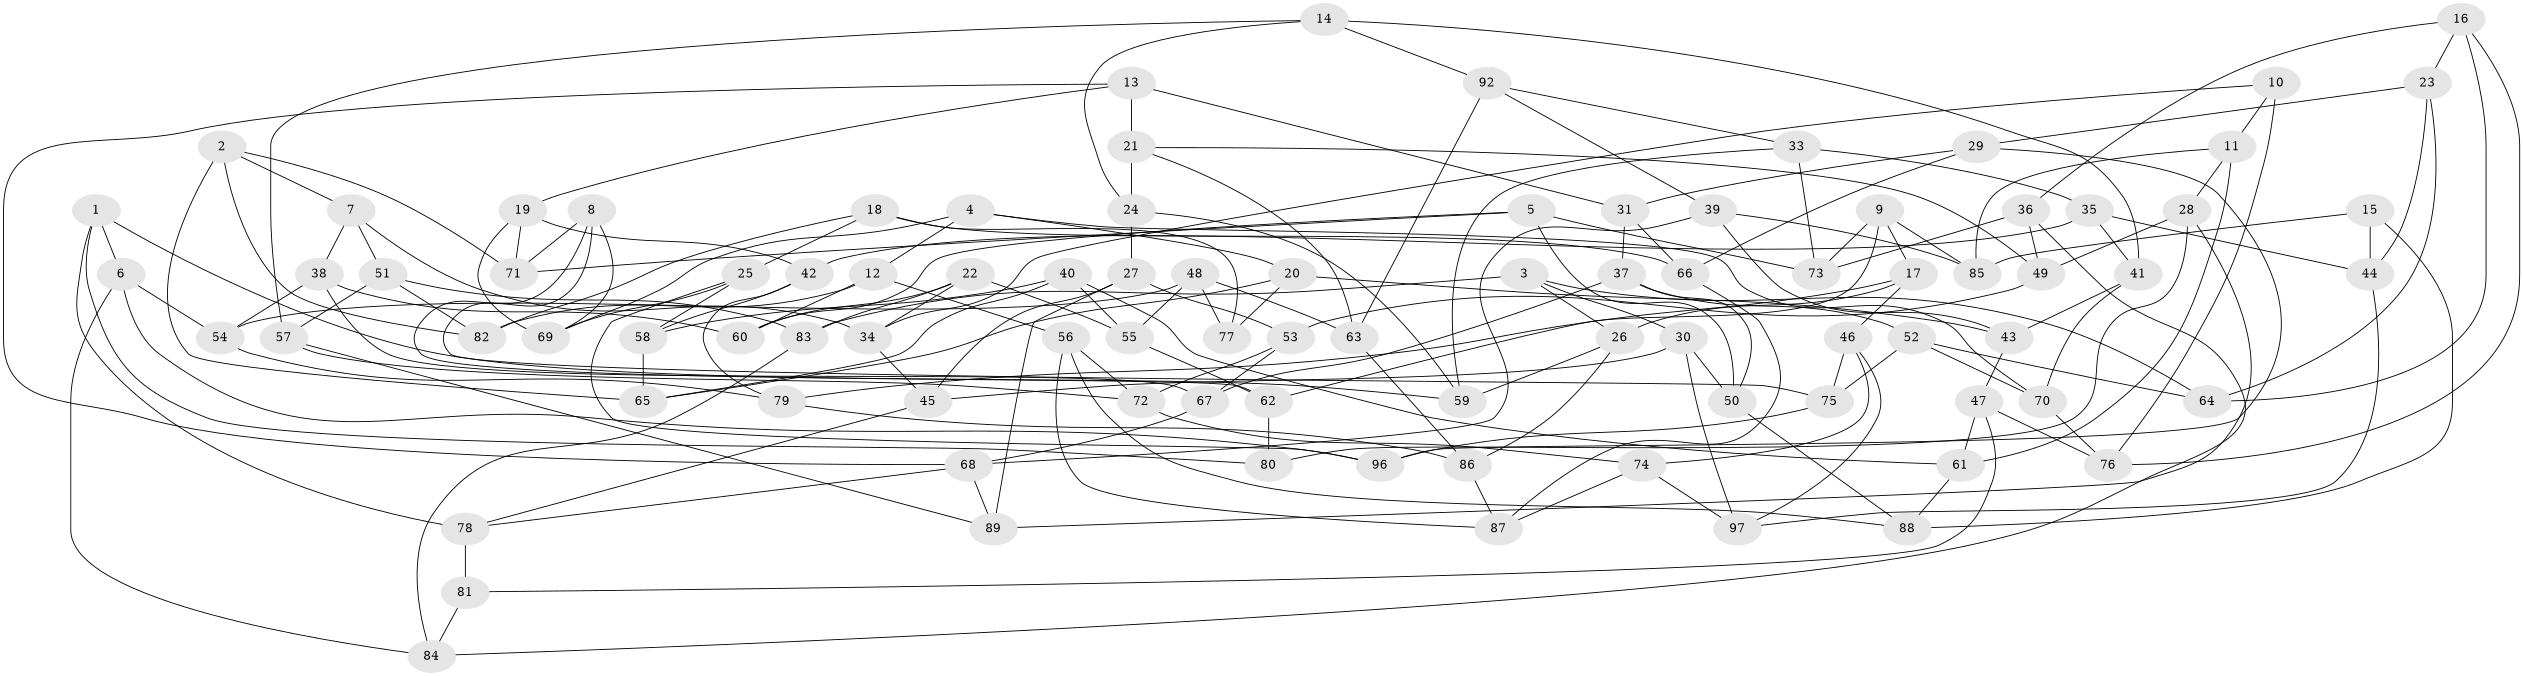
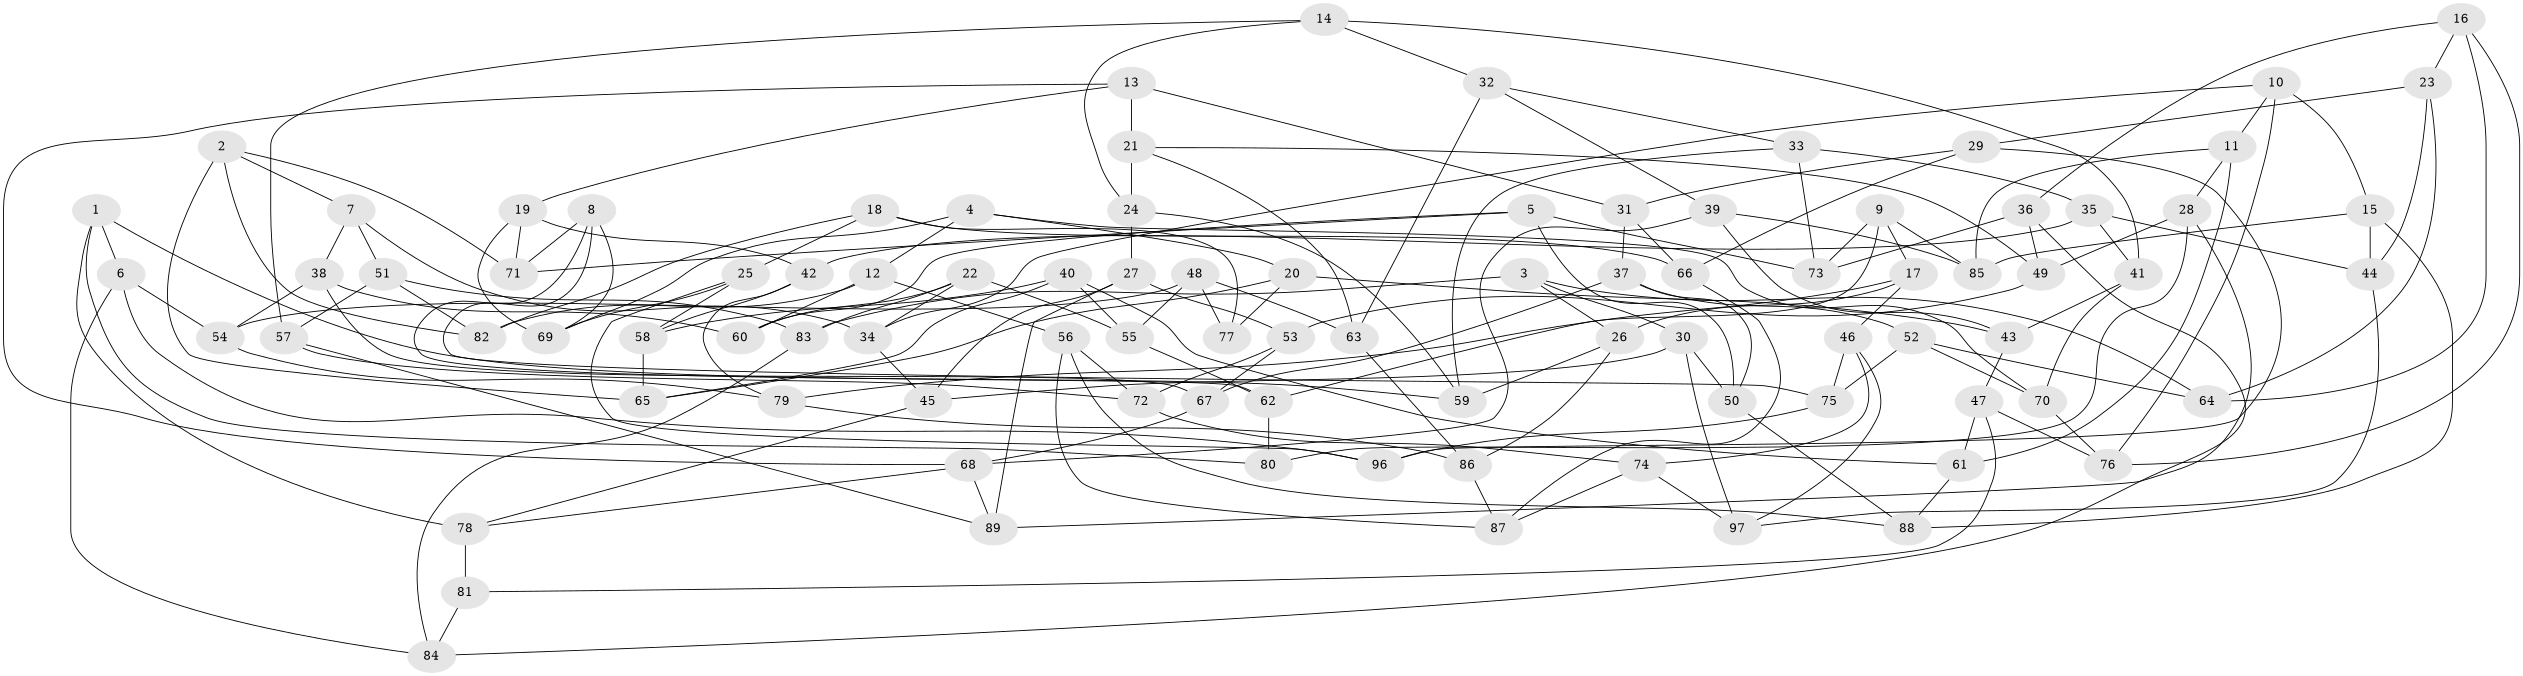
  graph {
    node [color=gray90 style=filled]
    1
    6
    59
    78
    80
    54
    84
    n8 [label=96]
    81
    2
    7
    65
    71
    82
    34
    38
    51
    3
    26
    30
    64
    83
    86
    50
    45
    n26 [label=97]
    4
    12
    20
    69
    70
    60
    56
    77
    43
    76
    5
    73
    88
    79
    67
    57
    8
    62
    75
    9
    17
    85
    46
    10
    11
    15
    28
    61
    44
    49
    89
    72
    87
    13
    19
    21
    31
    68
    42
    24
    63
    66
    37
    14
-   32 [label=92]
+   32
    41
    27
    33
    39
    16
    23
    36
    29
    74
    18
    25
    58
    47
    53
    22
    55
    52
    35
    40
    48
    1 -- 6
    1 -- 59
    1 -- 78
    1 -- 80
    6 -- 54
    6 -- 84
    6 -- n8
    78 -- 81
    54 -- 79
    81 -- 84
    2 -- 7
    2 -- 65
    2 -- 71
    2 -- 82
    7 -- 34
    7 -- 38
    7 -- 51
    34 -- 45
    38 -- 54
    38 -- 60
    38 -- 67
    51 -- 82
    51 -- 83
    51 -- 57
    3 -- 26
    3 -- 30
    3 -- 64
    3 -- 83
    26 -- 59
    26 -- 86
    30 -- 50
    30 -- 45
    30 -- n26
    83 -- 84
    86 -- 87
    50 -- 88
    45 -- 78
    4 -- 12
    4 -- 20
    4 -- 69
    4 -- 70
    12 -- 82
    12 -- 60
    12 -- 56
    20 -- 65
    20 -- 77
    20 -- 43
    70 -- 76
    56 -- 88
    56 -- 72
    56 -- 87
    43 -- 47
    5 -- 71
    5 -- 50
    5 -- 60
    5 -- 73
    79 -- 86
    67 -- 68
    57 -- 89
    57 -- 72
    8 -- 71
    8 -- 69
    8 -- 62
    8 -- 75
    62 -- 80
    75 -- n8
    9 -- 73
    9 -- 62
    9 -- 17
    9 -- 85
    17 -- 26
    17 -- 79
    17 -- 46
    46 -- n26
    46 -- 75
    46 -- 74
    10 -- 34
    10 -- 76
    10 -- 11
+   10 -- 15
    11 -- 85
    11 -- 28
    11 -- 61
    15 -- 88
    15 -- 85
    15 -- 44
    28 -- 80
    28 -- 49
    28 -- 89
    61 -- 88
    44 -- n26
    49 -- 53
    72 -- 74
    13 -- 19
    13 -- 21
    13 -- 31
    13 -- 68
    19 -- 71
    19 -- 69
    19 -- 42
    21 -- 49
    21 -- 24
    21 -- 63
    31 -- 66
    31 -- 37
    68 -- 78
    68 -- 89
    42 -- 79
    42 -- 58
    24 -- 59
    24 -- 27
    63 -- 86
    66 -- 87
    37 -- 50
    37 -- 67
    37 -- 52
    14 -- 57
    14 -- 24
    14 -- 32
    14 -- 41
    32 -- 63
    32 -- 33
    32 -- 39
    41 -- 70
    41 -- 43
    27 -- 45
    27 -- 89
    27 -- 53
    33 -- 59
    33 -- 73
    33 -- 35
    39 -- 43
    39 -- 85
    39 -- 68
    16 -- 64
    16 -- 76
    16 -- 23
    16 -- 36
    23 -- 64
    23 -- 44
    23 -- 29
    36 -- 84
    36 -- 73
    36 -- 49
    29 -- n8
    29 -- 31
    29 -- 66
    74 -- n26
    74 -- 87
    18 -- 82
    18 -- 77
    18 -- 66
    18 -- 25
    25 -- n8
    25 -- 69
    25 -- 58
    58 -- 65
    47 -- 81
    47 -- 76
    47 -- 61
    53 -- 67
    53 -- 72
    22 -- 34
    22 -- 83
    22 -- 60
    22 -- 55
    55 -- 62
    52 -- 64
    52 -- 70
    52 -- 75
    35 -- 44
    35 -- 42
    35 -- 41
    40 -- 65
    40 -- 61
    40 -- 58
    40 -- 55
    48 -- 54
    48 -- 77
    48 -- 63
    48 -- 55
  }
